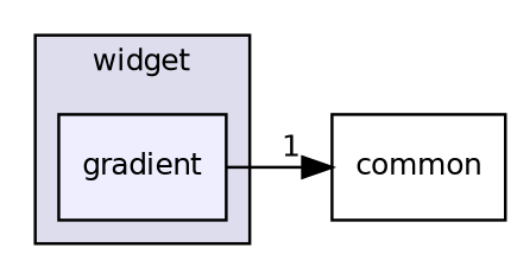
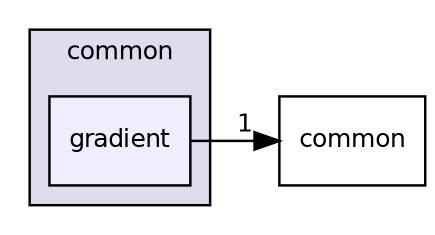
  digraph {
    compound=true
    rankdir=LR
    node [fontname=Helvetica fontsize=10 shape=box]
    n1 [fillcolor="#eeeeff" label=gradient pencolor=black style=filled]
    n2 [label=common]
    subgraph cluster_1 {
      bgcolor="#ddddee"
      fontname=Helvetica
      fontsize=10
-     label=widget
+     label=common
      pencolor=black
      n1
    }
    n1 -> n2 [headlabel=1 labeldistance=1.5 labelfontname=Helvetica labelfontsize=10]
  }
